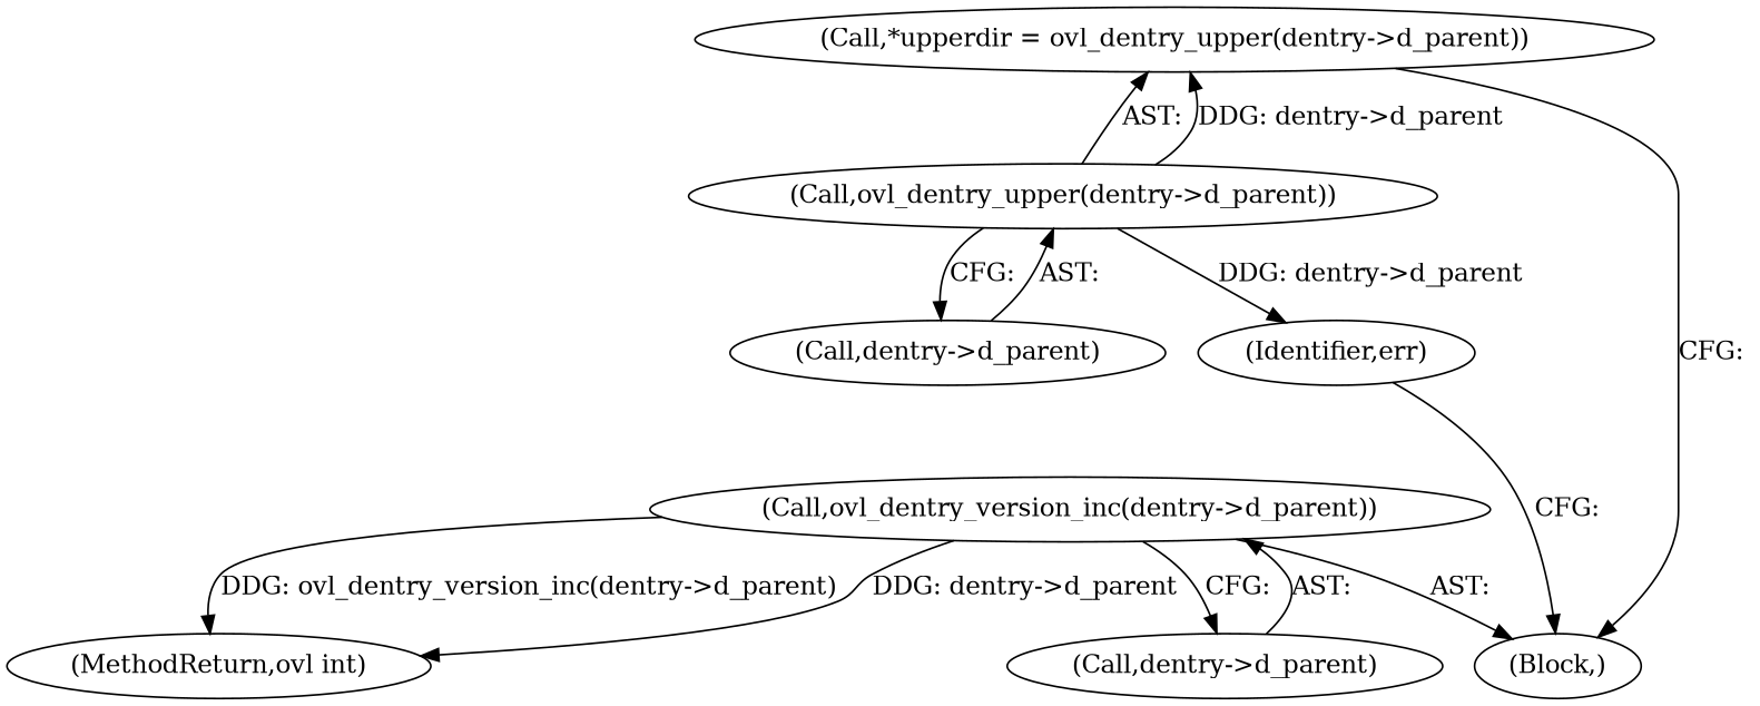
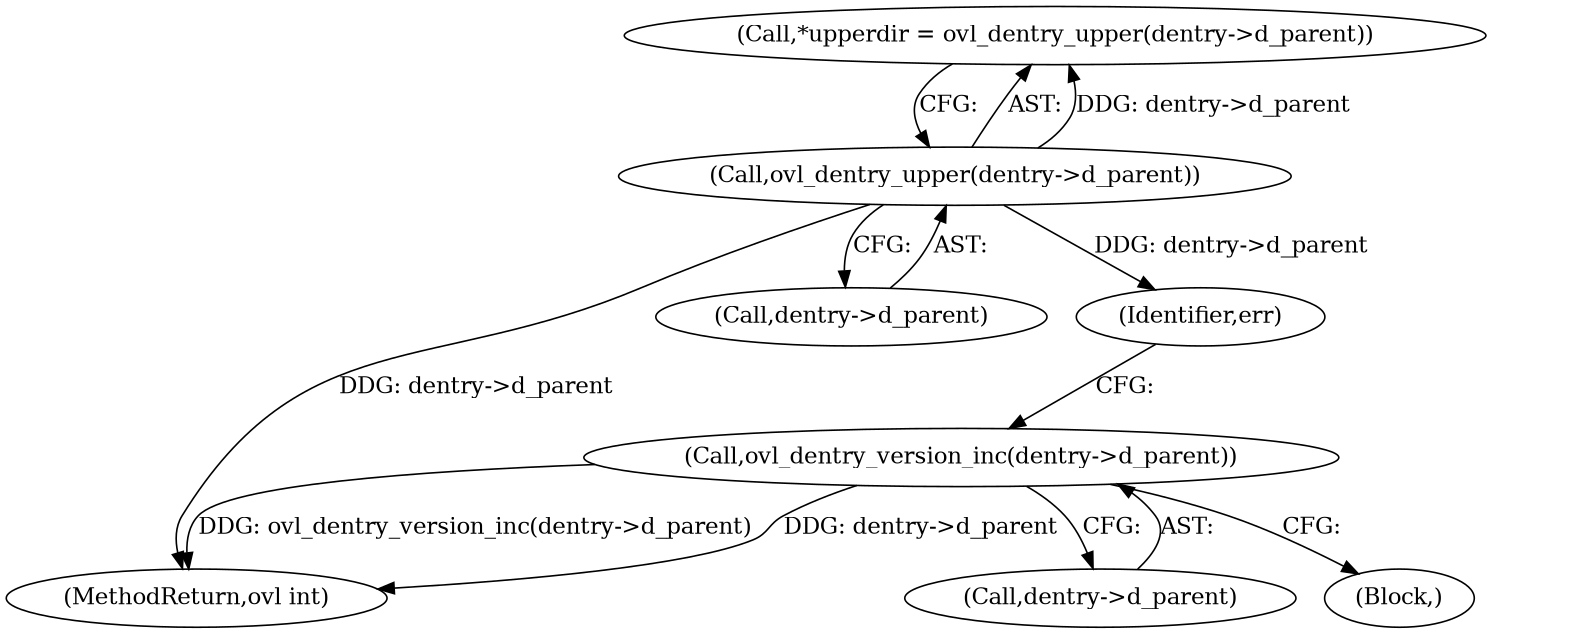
  digraph {
    n1 [label="(Call,ovl_dentry_version_inc(dentry->d_parent))"]
    n2 [label="(Block,)"]
    n3 [label="(MethodReturn,ovl int)"]
    n4 [label="(Call,dentry->d_parent)"]
    n5 [label="(Call,ovl_dentry_upper(dentry->d_parent))"]
    n6 [label="(Call,*upperdir = ovl_dentry_upper(dentry->d_parent))"]
    n7 [label="(Call,dentry->d_parent)"]
    n8 [label="(Identifier,err)"]
-   n1 -> n2 [label="AST: "]
+   n1 -> n2 [label="CFG: "]
    n1 -> n3 [label="DDG: ovl_dentry_version_inc(dentry->d_parent)"]
    n1 -> n3 [label="DDG: dentry->d_parent"]
    n1 -> n4 [label="CFG: "]
    n4 -> n1 [label="AST: "]
+   n5 -> n3 [label="DDG: dentry->d_parent"]
    n5 -> n6 [label="AST: "]
    n5 -> n6 [label="DDG: dentry->d_parent"]
    n5 -> n7 [label="CFG: "]
    n5 -> n8 [label="DDG: dentry->d_parent"]
-   n6 -> n2 [label="CFG: "]
+   n6 -> n5 [label="CFG: "]
    n7 -> n5 [label="AST: "]
-   n8 -> n2 [label="CFG: "]
+   n8 -> n1 [label="CFG: "]
  }
